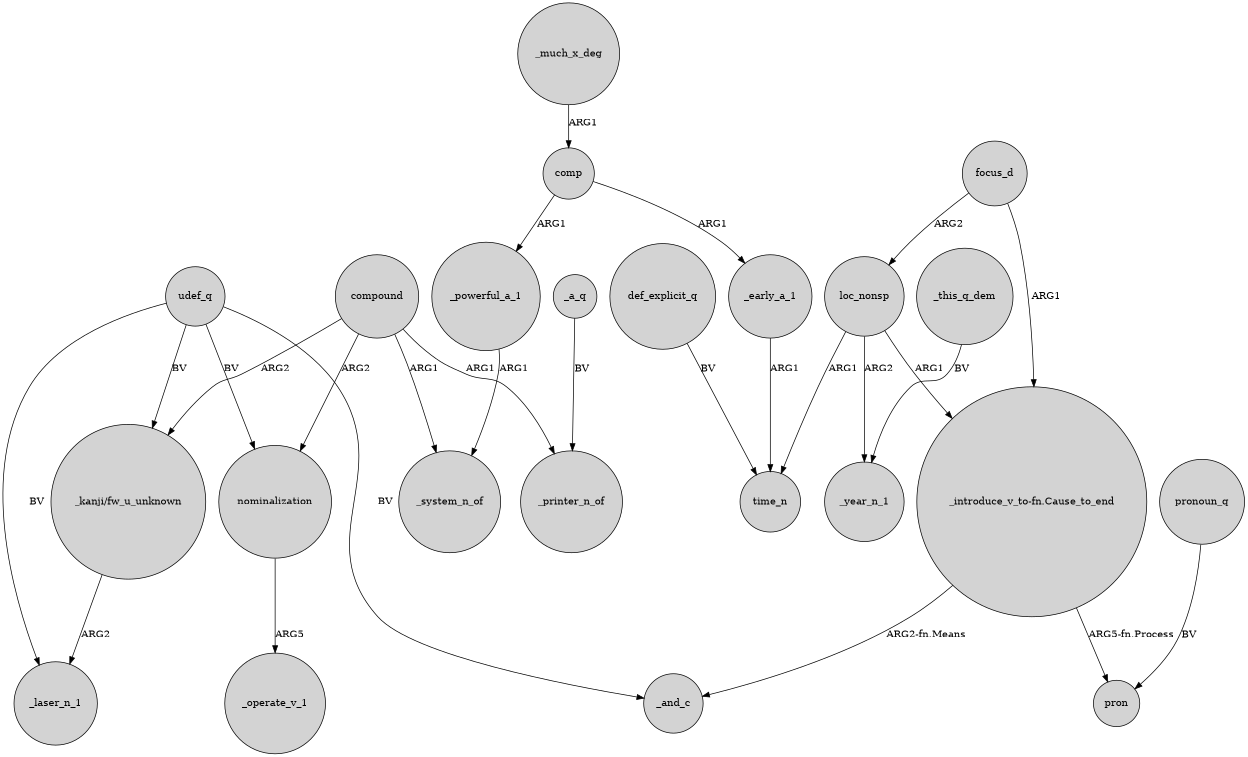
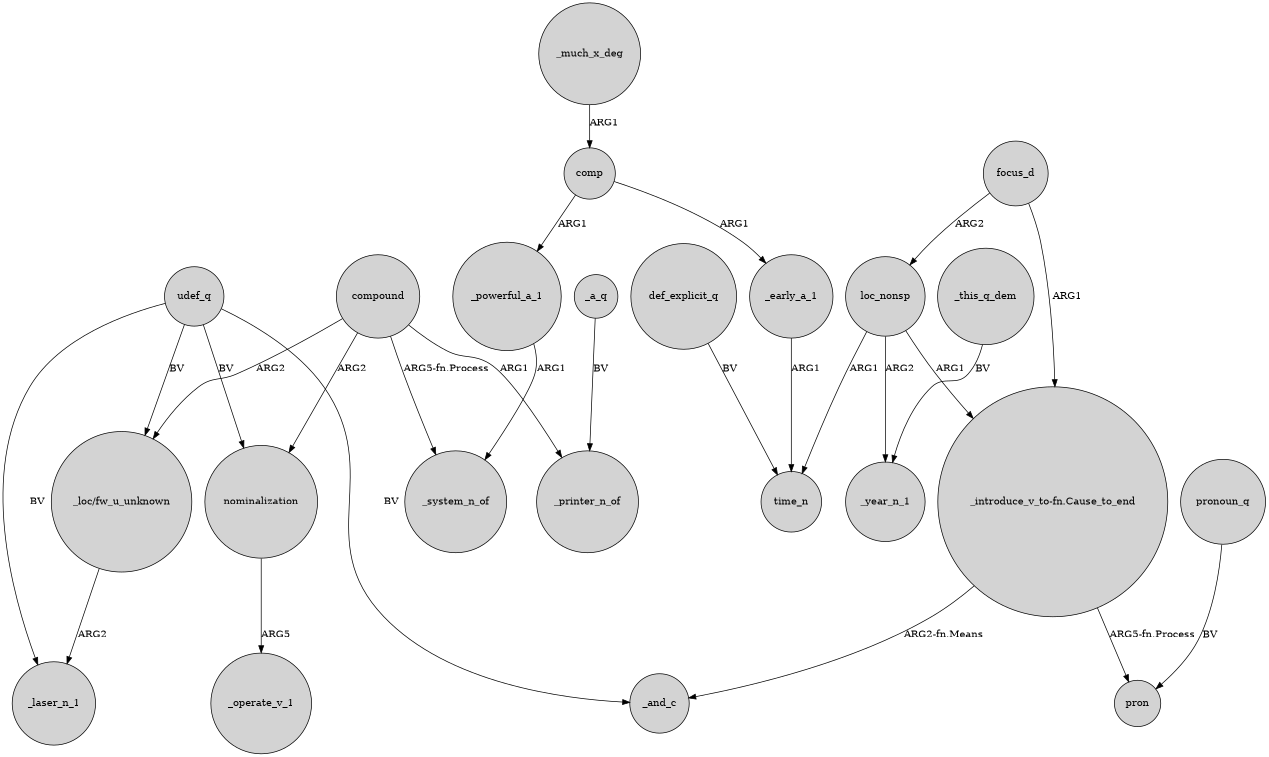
  digraph {
    node [shape=circle style=filled]
    _early_a_1
    time_n
    compound
    _system_n_of
    nominalization
-   "_kanji/fw_u_unknown"
+   "_kanji/fw_u_unknown" [label="_loc/fw_u_unknown"]
    _printer_n_of
    _operate_v_1
    _laser_n_1
    comp
    _powerful_a_1
    udef_q
    _and_c
    focus_d
    loc_nonsp
    "_introduce_v_to-fn.Cause_to_end"
    _year_n_1
    pron
    pronoun_q
    _a_q
    _this_q_dem
    def_explicit_q
    _much_x_deg
    _early_a_1 -> time_n [label=ARG1]
-   compound -> _system_n_of [label=ARG1]
+   compound -> _system_n_of [label="ARG5-fn.Process"]
    compound -> nominalization [label=ARG2]
    compound -> "_kanji/fw_u_unknown" [label=ARG2]
    compound -> _printer_n_of [label=ARG1]
    nominalization -> _operate_v_1 [label=ARG5]
    "_kanji/fw_u_unknown" -> _laser_n_1 [label=ARG2]
    comp -> _early_a_1 [label=ARG1]
    comp -> _powerful_a_1 [label=ARG1]
    _powerful_a_1 -> _system_n_of [label=ARG1]
    udef_q -> nominalization [label=BV]
    udef_q -> "_kanji/fw_u_unknown" [label=BV]
    udef_q -> _laser_n_1 [label=BV]
    udef_q -> _and_c [label=BV]
    focus_d -> loc_nonsp [label=ARG2]
    focus_d -> "_introduce_v_to-fn.Cause_to_end" [label=ARG1]
    loc_nonsp -> time_n [label=ARG1]
    loc_nonsp -> "_introduce_v_to-fn.Cause_to_end" [label=ARG1]
    loc_nonsp -> _year_n_1 [label=ARG2]
    "_introduce_v_to-fn.Cause_to_end" -> _and_c [label="ARG2-fn.Means"]
    "_introduce_v_to-fn.Cause_to_end" -> pron [label="ARG5-fn.Process"]
    pronoun_q -> pron [label=BV]
    _a_q -> _printer_n_of [label=BV]
    _this_q_dem -> _year_n_1 [label=BV]
    def_explicit_q -> time_n [label=BV]
    _much_x_deg -> comp [label=ARG1]
  }
